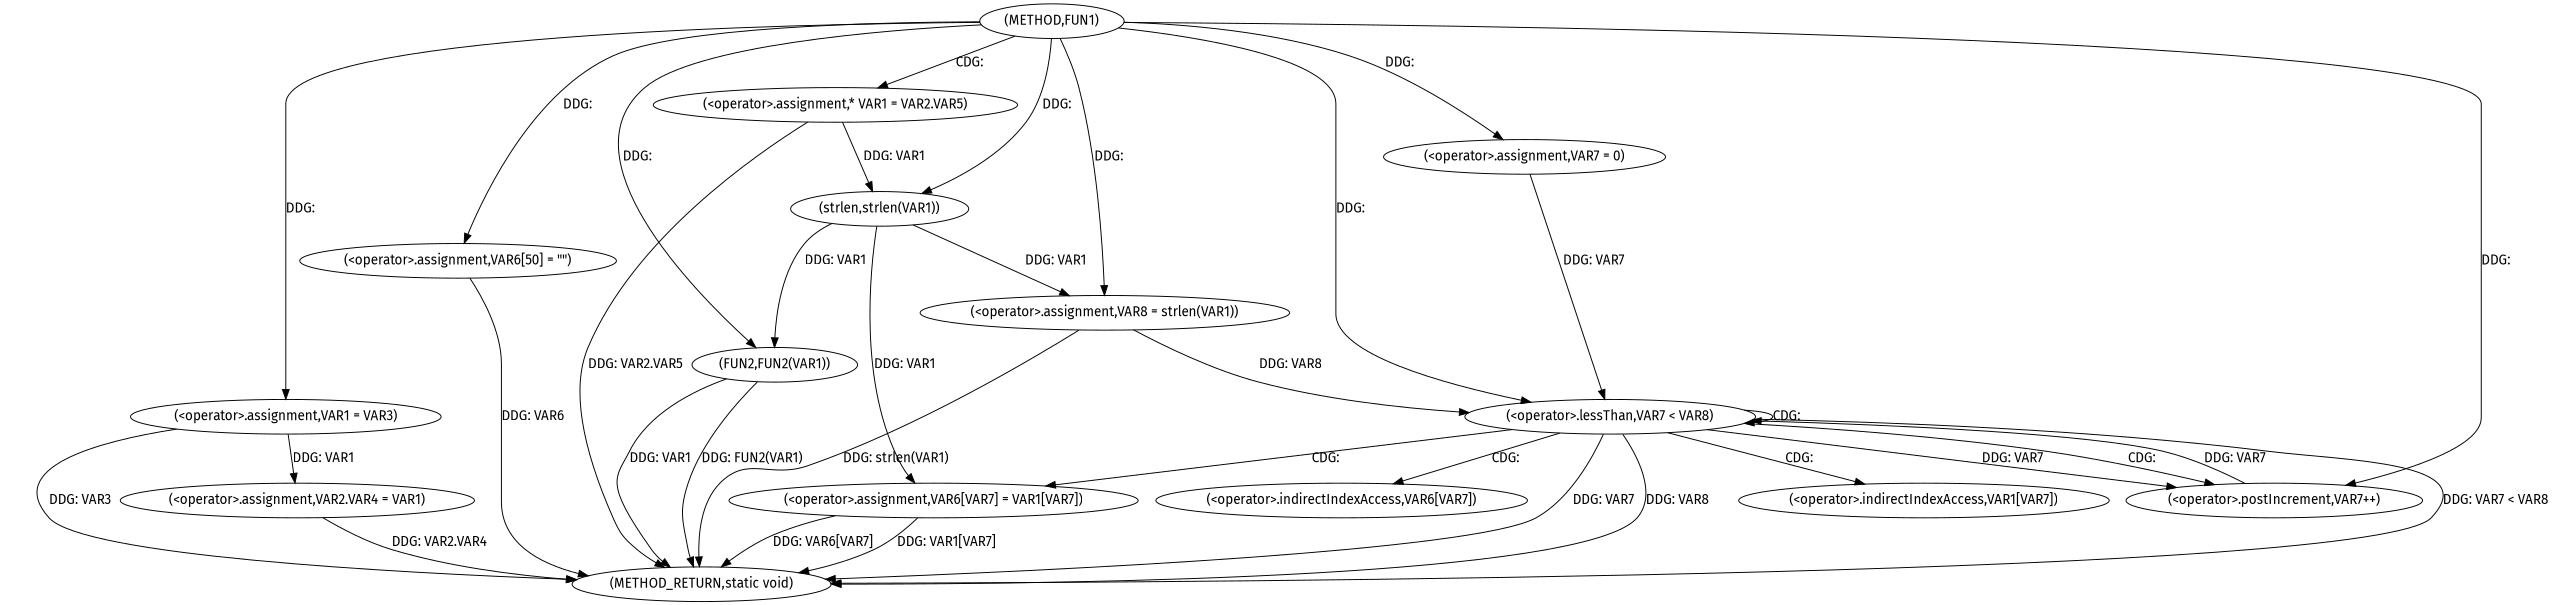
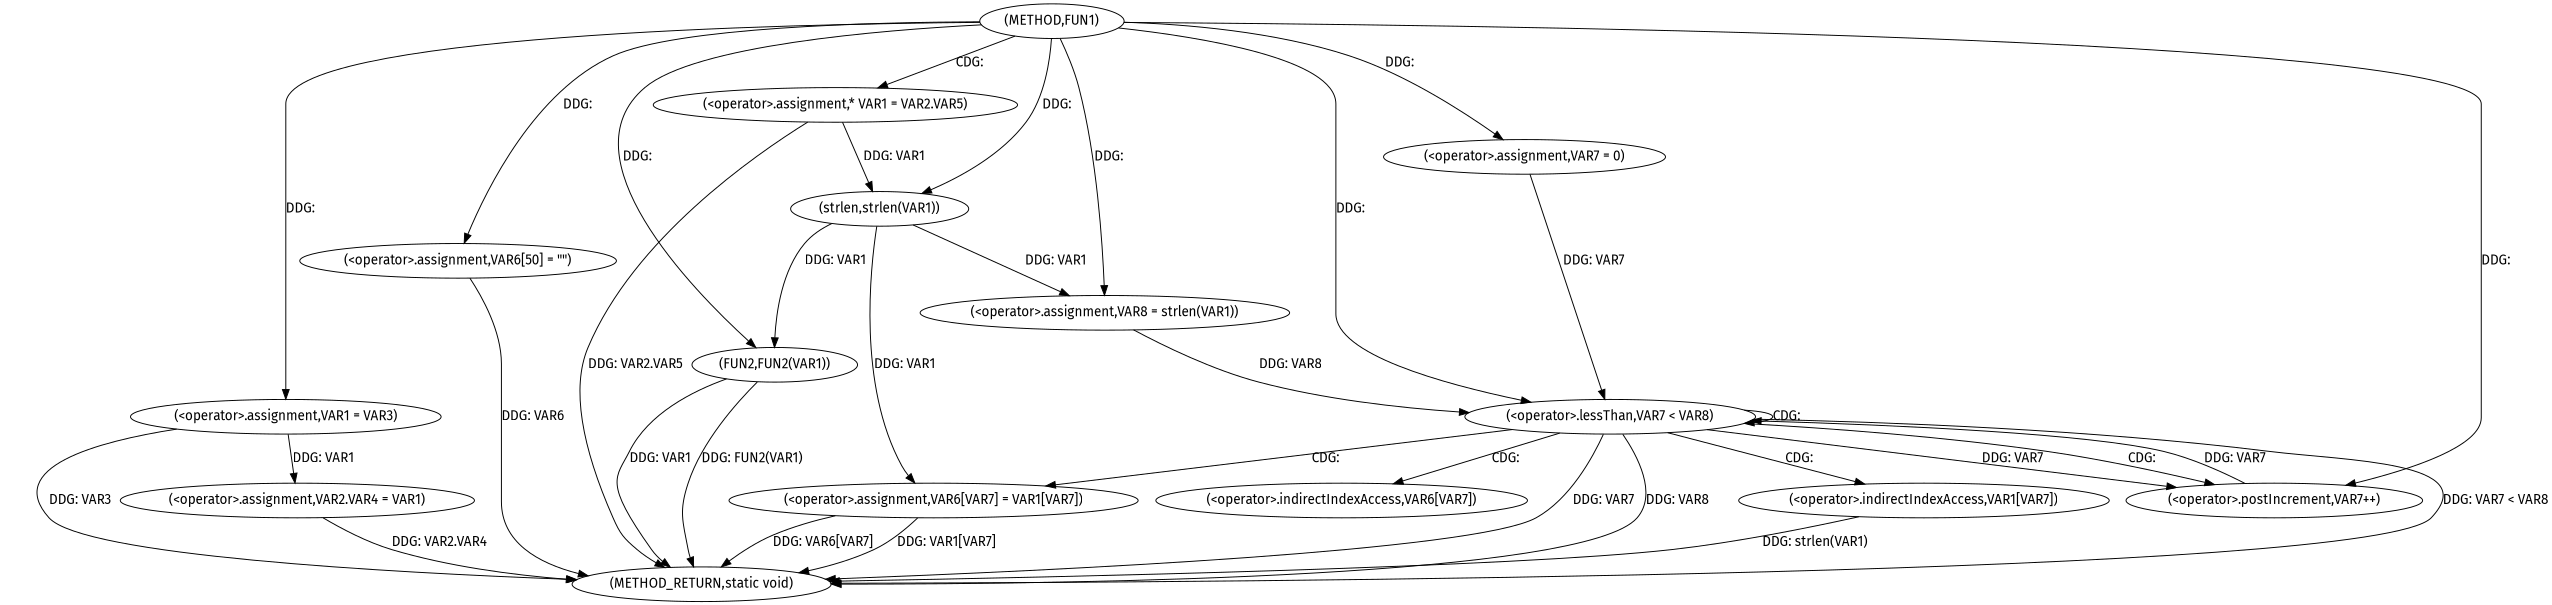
  digraph {
    fontname="Fira Sans"
    node [fontname="Fira Sans"]
    edge [fontname="Fira Sans"]
    n1 [label="(METHOD,FUN1)"]
    n2 [label="(<operator>.assignment,VAR1 = VAR3)"]
    n3 [label="(<operator>.assignment,* VAR1 = VAR2.VAR5)"]
    n4 [label="(<operator>.assignment,VAR6[50] = \"\")"]
    n5 [label="(<operator>.assignment,VAR8 = strlen(VAR1))"]
    n6 [label="(strlen,strlen(VAR1))"]
    n7 [label="(<operator>.assignment,VAR7 = 0)"]
    n8 [label="(<operator>.lessThan,VAR7 < VAR8)"]
    n9 [label="(<operator>.postIncrement,VAR7++)"]
    n10 [label="(FUN2,FUN2(VAR1))"]
    n11 [label="(<operator>.assignment,VAR2.VAR4 = VAR1)"]
    n12 [label="(METHOD_RETURN,static void)"]
    n13 [label="(<operator>.assignment,VAR6[VAR7] = VAR1[VAR7])"]
    n14 [label="(<operator>.indirectIndexAccess,VAR6[VAR7])"]
    n15 [label="(<operator>.indirectIndexAccess,VAR1[VAR7])"]
    n1 -> n2 [label="DDG: "]
    n1 -> n3 [label="CDG: "]
    n1 -> n4 [label="DDG: "]
    n1 -> n5 [label="DDG: "]
    n1 -> n6 [label="DDG: "]
    n1 -> n7 [label="DDG: "]
    n1 -> n8 [label="DDG: "]
    n1 -> n9 [label="DDG: "]
    n1 -> n10 [label="DDG: "]
    n2 -> n11 [label="DDG: VAR1"]
    n2 -> n12 [label="DDG: VAR3"]
    n3 -> n6 [label="DDG: VAR1"]
    n3 -> n12 [label="DDG: VAR2.VAR5"]
    n4 -> n12 [label="DDG: VAR6"]
    n5 -> n8 [label="DDG: VAR8"]
-   n5 -> n12 [label="DDG: strlen(VAR1)"]
+   n15 -> n12 [label="DDG: strlen(VAR1)"]
    n6 -> n5 [label="DDG: VAR1"]
    n6 -> n10 [label="DDG: VAR1"]
    n6 -> n13 [label="DDG: VAR1"]
    n7 -> n8 [label="DDG: VAR7"]
    n8 -> n8 [label="CDG: "]
    n8 -> n9 [label="DDG: VAR7"]
    n8 -> n9 [label="CDG: "]
    n8 -> n12 [label="DDG: VAR7 < VAR8"]
    n8 -> n12 [label="DDG: VAR7"]
    n8 -> n12 [label="DDG: VAR8"]
    n8 -> n13 [label="CDG: "]
    n8 -> n14 [label="CDG: "]
    n8 -> n15 [label="CDG: "]
    n9 -> n8 [label="DDG: VAR7"]
    n10 -> n12 [label="DDG: VAR1"]
    n10 -> n12 [label="DDG: FUN2(VAR1)"]
    n11 -> n12 [label="DDG: VAR2.VAR4"]
    n13 -> n12 [label="DDG: VAR6[VAR7]"]
    n13 -> n12 [label="DDG: VAR1[VAR7]"]
  }
